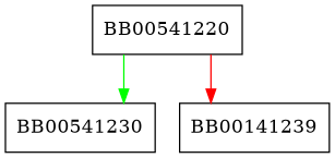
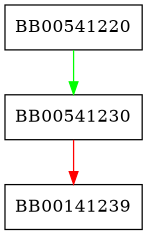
  digraph {
    splines=ortho
    node [shape=box]
    BB00541220
    BB00541230
    n3 [label=BB00141239]
    BB00541220 -> BB00541230 [color=green]
-   BB00541220 -> n3 [color=red]
+   BB00541230 -> n3 [color=red]
  }
